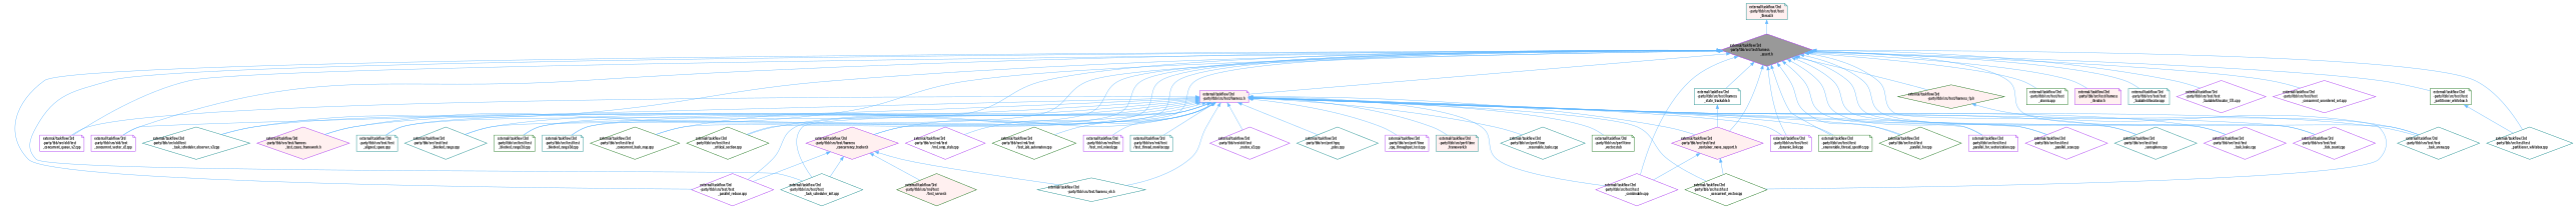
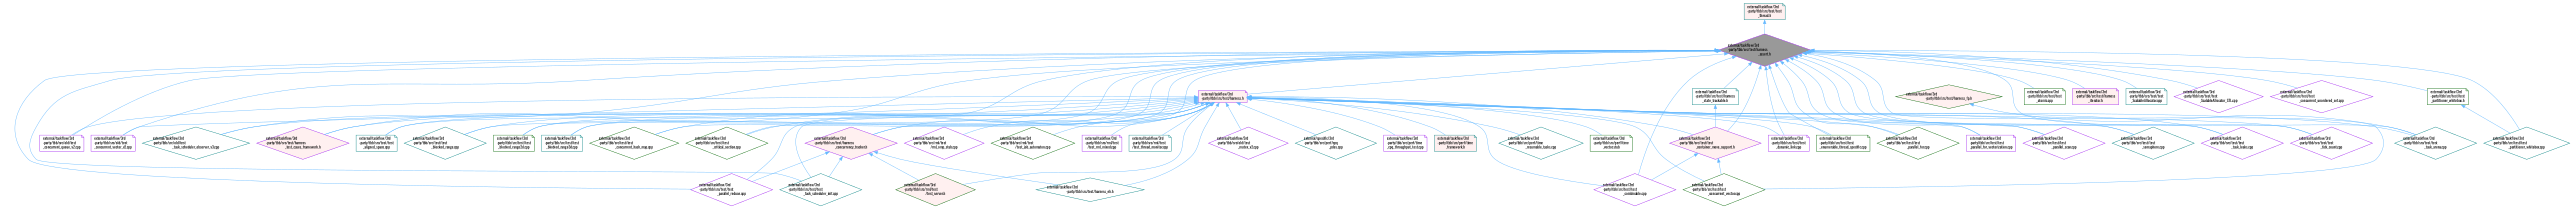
  digraph {
    fontname=Oswald
    node [color=purple fillcolor=white fontname=Oswald fontsize=10 shape=diamond style=filled]
    edge [color=steelblue1 dir=back fontname=Oswald fontsize=10 labelfontname=Helvetica labelfontsize=10 style=solid]
    n1 [fillcolor=grey60 fontcolor=black height=0.2 label="external/taskflow/3rd\l-party/tbb/src/test/harness\l_assert.h" width=0.4]
    n2 [height=0.2 label="external/taskflow/3rd\l-party/tbb/src/old/test\l_concurrent_queue_v2.cpp" shape=note width=0.4]
    n3 [height=0.2 label="external/taskflow/3rd\l-party/tbb/src/old/test\l_concurrent_vector_v2.cpp" shape=note width=0.4]
    n4 [color=teal height=0.2 label="external/taskflow/3rd\l-party/tbb/src/old/test\l_task_scheduler_observer_v3.cpp" width=0.4]
    n5 [fillcolor="#FFF0F0" height=0.2 label="external/taskflow/3rd\l-party/tbb/src/test/harness.h" shape=note width=0.4]
    n6 [fillcolor="#FFF0F0" height=0.2 label="external/taskflow/3rd\l-party/tbb/src/test/harness\l_concurrency_tracker.h" width=0.4]
    n7 [height=0.2 label="external/taskflow/3rd\l-party/tbb/src/test/test\l_parallel_reduce.cpp" width=0.4]
    n8 [color=teal height=0.2 label="external/taskflow/3rd\l-party/tbb/src/test/test\l_task_scheduler_init.cpp" width=0.4]
    n9 [fillcolor="#FFF0F0" height=0.2 label="external/taskflow/3rd\l-party/tbb/src/test/harness\l_test_cases_framework.h" width=0.4]
    n10 [color=teal height=0.2 label="external/taskflow/3rd\l-party/tbb/src/test/test\l_aligned_space.cpp" shape=note width=0.4]
    n11 [color=darkgreen height=0.2 label="external/taskflow/3rd\l-party/tbb/src/test/test\l_atomic.cpp" shape=note width=0.4]
    n12 [color=teal height=0.2 label="external/taskflow/3rd\l-party/tbb/src/test/test\l_blocked_range.cpp" width=0.4]
    n13 [color=darkgreen height=0.2 label="external/taskflow/3rd\l-party/tbb/src/test/test\l_blocked_range2d.cpp" shape=note width=0.4]
    n14 [color=teal height=0.2 label="external/taskflow/3rd\l-party/tbb/src/test/test\l_blocked_range3d.cpp" shape=note width=0.4]
    n15 [height=0.2 label="external/taskflow/3rd\l-party/tbb/src/test/test\l_combinable.cpp" width=0.4]
    n16 [color=darkgreen height=0.2 label="external/taskflow/3rd\l-party/tbb/src/test/test\l_concurrent_hash_map.cpp" width=0.4]
    n17 [color=darkgreen height=0.2 label="external/taskflow/3rd\l-party/tbb/src/test/test\l_concurrent_vector.cpp" width=0.4]
    n18 [fillcolor="#FFF0F0" height=0.2 label="external/taskflow/3rd\l-party/tbb/src/test/test\l_container_move_support.h" width=0.4]
    n19 [color=darkgreen height=0.2 label="external/taskflow/3rd\l-party/tbb/src/test/test\l_critical_section.cpp" width=0.4]
    n20 [height=0.2 label="external/taskflow/3rd\l-party/tbb/src/test/test\l_dynamic_link.cpp" shape=note width=0.4]
    n21 [color=darkgreen height=0.2 label="external/taskflow/3rd\l-party/tbb/src/test/test\l_enumerable_thread_specific.cpp" shape=note width=0.4]
    n22 [color=darkgreen height=0.2 label="external/taskflow/3rd\l-party/tbb/src/test/test\l_parallel_for.cpp" width=0.4]
    n23 [height=0.2 label="external/taskflow/3rd\l-party/tbb/src/test/test\l_parallel_for_vectorization.cpp" shape=note width=0.4]
    n24 [height=0.2 label="external/taskflow/3rd\l-party/tbb/src/test/test\l_parallel_scan.cpp" width=0.4]
    n25 [color=teal height=0.2 label="external/taskflow/3rd\l-party/tbb/src/test/test\l_semaphore.cpp" width=0.4]
    n26 [color=teal height=0.2 label="external/taskflow/3rd\l-party/tbb/src/test/test\l_task_arena.cpp" width=0.4]
    n27 [height=0.2 label="external/taskflow/3rd\l-party/tbb/src/test/test\l_task_leaks.cpp" width=0.4]
    n28 [height=0.2 label="external/taskflow/3rd\l-party/tbb/src/test/test\l_tick_count.cpp" width=0.4]
    n29 [color=darkgreen fillcolor="#FFF0F0" height=0.2 label="external/taskflow/3rd\l-party/tbb/src/test/harness_fp.h" width=0.4]
    n30 [fillcolor="#FFF0F0" height=0.2 label="external/taskflow/3rd\l-party/tbb/src/test/harness\l_iterator.h" shape=note width=0.4]
    n31 [color=teal height=0.2 label="external/taskflow/3rd\l-party/tbb/src/test/harness\l_state_trackable.h" shape=note width=0.4]
    n32 [color=teal height=0.2 label="external/taskflow/3rd\l-party/tbb/src/test/test\l_ScalableAllocator.cpp" shape=note width=0.4]
    n33 [height=0.2 label="external/taskflow/3rd\l-party/tbb/src/test/test\l_ScalableAllocator_STL.cpp" width=0.4]
    n34 [height=0.2 label="external/taskflow/3rd\l-party/tbb/src/test/test\l_concurrent_unordered_set.cpp" width=0.4]
    n35 [color=teal height=0.2 label="external/taskflow/3rd\l-party/tbb/src/test/test\l_partitioner_whitebox.cpp" width=0.4]
    n36 [color=darkgreen height=0.2 label="external/taskflow/3rd\l-party/tbb/src/test/test\l_partitioner_whitebox.h" shape=note width=0.4]
    n37 [height=0.2 label="external/taskflow/3rd\l-party/tbb/src/old/test\l_mutex_v2.cpp" width=0.4]
-   n38 [color=teal height=0.2 label="external/taskflow/3rd\l-party/tbb/src/perf/cpq\l_pdes.cpp" width=0.4]
+   n38 [color=teal height=0.2 label="external/specific/3rd\l-party/tbb/src/perf/cpq\l_pdes.cpp" width=0.4]
    n39 [height=0.2 label="external/taskflow/3rd\l-party/tbb/src/perf/time\l_cpq_throughput_test.cpp" shape=note width=0.4]
    n40 [color=teal fillcolor="#FFF0F0" height=0.2 label="external/taskflow/3rd\l-party/tbb/src/perf/time\l_framework.h" shape=note width=0.4]
    n41 [color=teal height=0.2 label="external/taskflow/3rd\l-party/tbb/src/perf/time\l_resumable_tasks.cpp" width=0.4]
    n42 [color=darkgreen height=0.2 label="external/taskflow/3rd\l-party/tbb/src/perf/time\l_vector.stub" shape=note width=0.4]
    n43 [height=0.2 label="external/taskflow/3rd\l-party/tbb/src/rml/test\l/rml_omp_stub.cpp" width=0.4]
    n44 [color=darkgreen height=0.2 label="external/taskflow/3rd\l-party/tbb/src/rml/test\l/test_job_automaton.cpp" width=0.4]
    n45 [height=0.2 label="external/taskflow/3rd\l-party/tbb/src/rml/test\l/test_rml_mixed.cpp" shape=note width=0.4]
    n46 [color=darkgreen fillcolor="#FFF0F0" height=0.2 label="external/taskflow/3rd\l-party/tbb/src/rml/test\l/test_server.h" width=0.4]
    n47 [color=teal height=0.2 label="external/taskflow/3rd\l-party/tbb/src/rml/test\l/test_thread_monitor.cpp" shape=note width=0.4]
    n48 [color=teal height=0.2 label="external/taskflow/3rd\l-party/tbb/src/test/harness_eh.h" width=0.4]
    n49 [color=teal fillcolor="#FFF0F0" height=0.2 label="external/taskflow/3rd\l-party/tbb/src/test/test\l_thread.h" shape=note width=0.4]
    n1 -> n2
    n1 -> n3
    n1 -> n4
    n1 -> n5
    n1 -> n6
    n1 -> n7
    n1 -> n8
    n1 -> n9
    n1 -> n10
    n1 -> n11
    n1 -> n12
    n1 -> n13
    n1 -> n14
    n1 -> n15
    n1 -> n16
    n1 -> n17
    n1 -> n18
    n1 -> n19
    n1 -> n20
    n1 -> n21
    n1 -> n22
    n1 -> n23
    n1 -> n24
    n1 -> n25
    n1 -> n26
    n1 -> n27
    n1 -> n28
-   n1 -> n29
    n1 -> n30
    n1 -> n31
    n1 -> n32
    n1 -> n33
    n1 -> n34
    n1 -> n35
    n1 -> n36
    n5 -> n2
    n5 -> n3
    n5 -> n4
    n5 -> n6
    n5 -> n7
    n5 -> n8
    n5 -> n9
    n5 -> n10
    n5 -> n12
    n5 -> n13
    n5 -> n14
    n5 -> n15
    n5 -> n16
    n5 -> n17
    n5 -> n18
    n5 -> n19
    n5 -> n20
    n5 -> n21
    n5 -> n22
    n5 -> n23
    n5 -> n24
    n5 -> n25
    n5 -> n26
    n5 -> n27
    n5 -> n28
    n5 -> n37
    n5 -> n38
    n5 -> n39
    n5 -> n40
    n5 -> n41
    n5 -> n42
    n5 -> n43
    n5 -> n44
    n5 -> n45
+   n5 -> n46
    n5 -> n47
    n5 -> n48
    n6 -> n7
    n6 -> n8
    n6 -> n46
    n6 -> n48
    n18 -> n15
    n18 -> n17
    n29 -> n26
    n31 -> n18
    n36 -> n35
    n49 -> n1
  }
